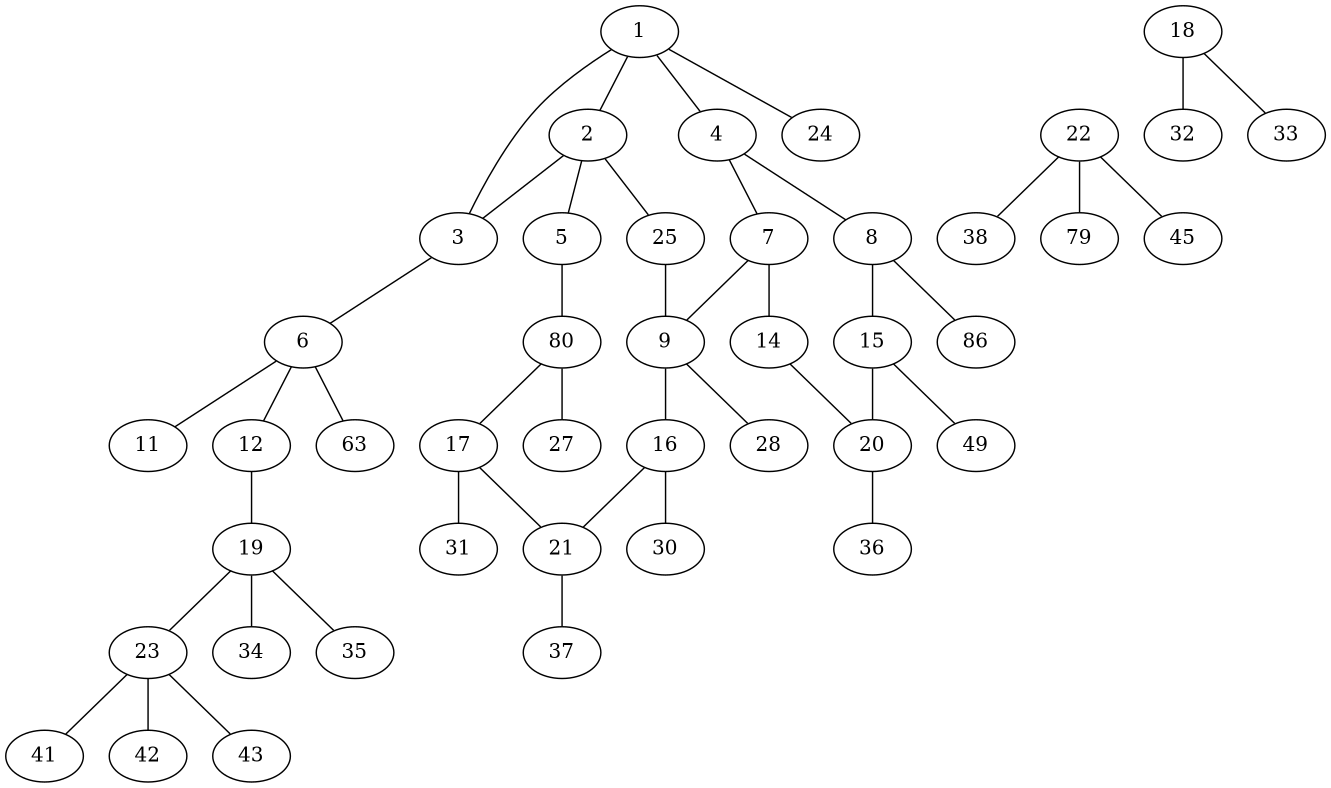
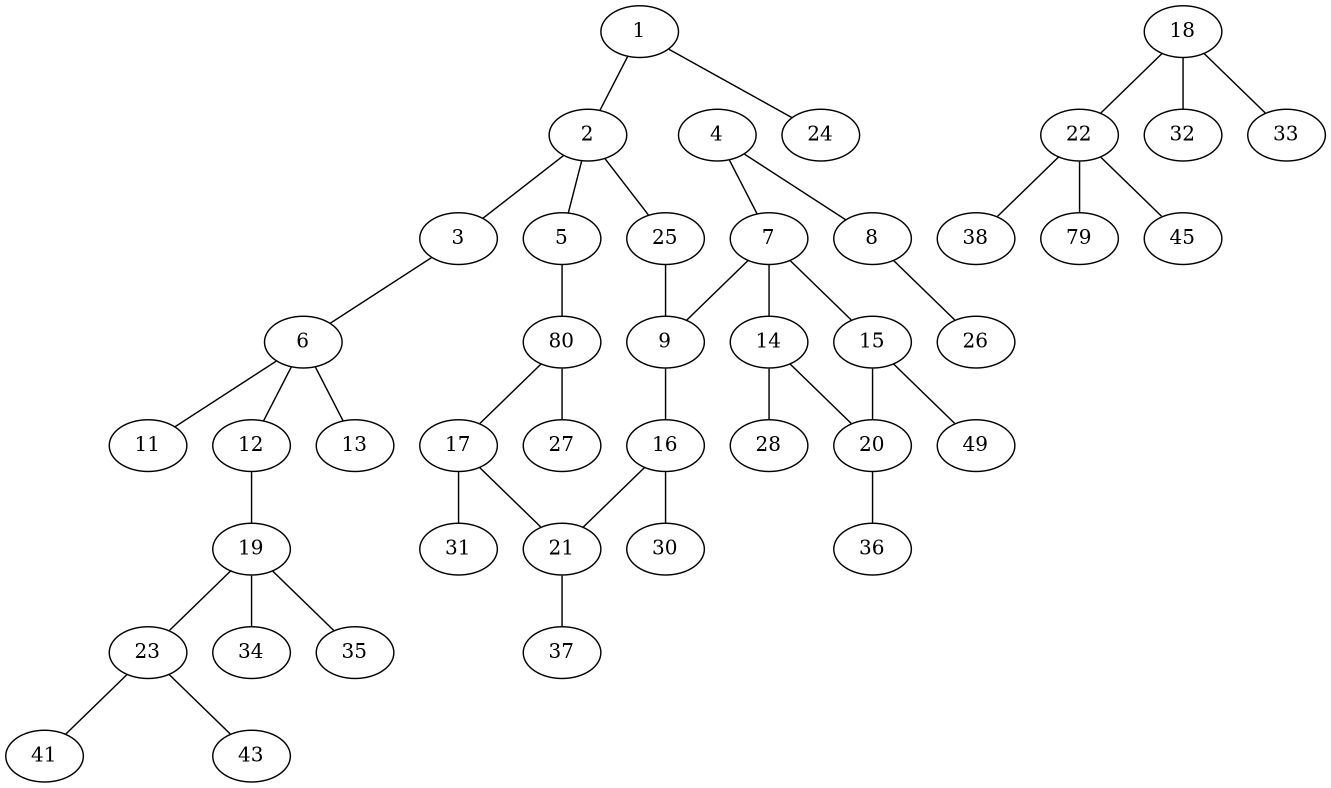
  graph {
    node [chem=H]
    edge [valence=1]
    1 [chem=C]
    2 [chem=C]
    3 [chem=N]
    4 [chem=C]
    24
    5 [chem=C]
    25
    6 [chem=P]
    7 [chem=C]
    8 [chem=C]
    n11 [chem=C label=80]
    9 [chem=C]
    11 [chem=O]
    12 [chem=O]
-   13 [chem=O label=63]
+   13 [chem=O]
    14 [chem=C]
    15 [chem=C]
-   26 [label=86]
+   26
    16 [chem=C]
    17 [chem=C]
    27
    19 [chem=C]
    20 [chem=C]
    28
    n25 [label=49]
    21 [chem=C]
    30
    31
    18 [chem=C]
    22 [chem=C]
    32
    33
    23 [chem=C]
    34
    35
    36
    37
    38
    n39 [label=79]
    n40 [label=45]
    41
-   42
    43
    1 -- 2
-   1 -- 3
-   1 -- 4
    1 -- 24
    2 -- 3
    2 -- 5
    2 -- 25
    3 -- 6
    4 -- 7 [valence=2]
    4 -- 8
    5 -- n11
    25 -- 9 [valence=2]
    6 -- 11
    6 -- 12
    6 -- 13 [valence=2]
    7 -- 9
    7 -- 14
-   8 -- 15 [valence=2]
+   7 -- 15 [valence=2]
    8 -- 26
    n11 -- 17 [valence=2]
    n11 -- 27
    9 -- 16
    12 -- 19
    14 -- 20 [valence=2]
-   9 -- 28
+   14 -- 28
    15 -- 20
    15 -- n25
    16 -- 21 [valence=2]
    16 -- 30
    17 -- 21
    17 -- 31
    19 -- 23
    19 -- 34
    19 -- 35
    20 -- 36
    21 -- 37
+   18 -- 22
    18 -- 32
    18 -- 33
    22 -- 38
    22 -- n39
    22 -- n40
    23 -- 41
-   23 -- 42
    23 -- 43
  }
